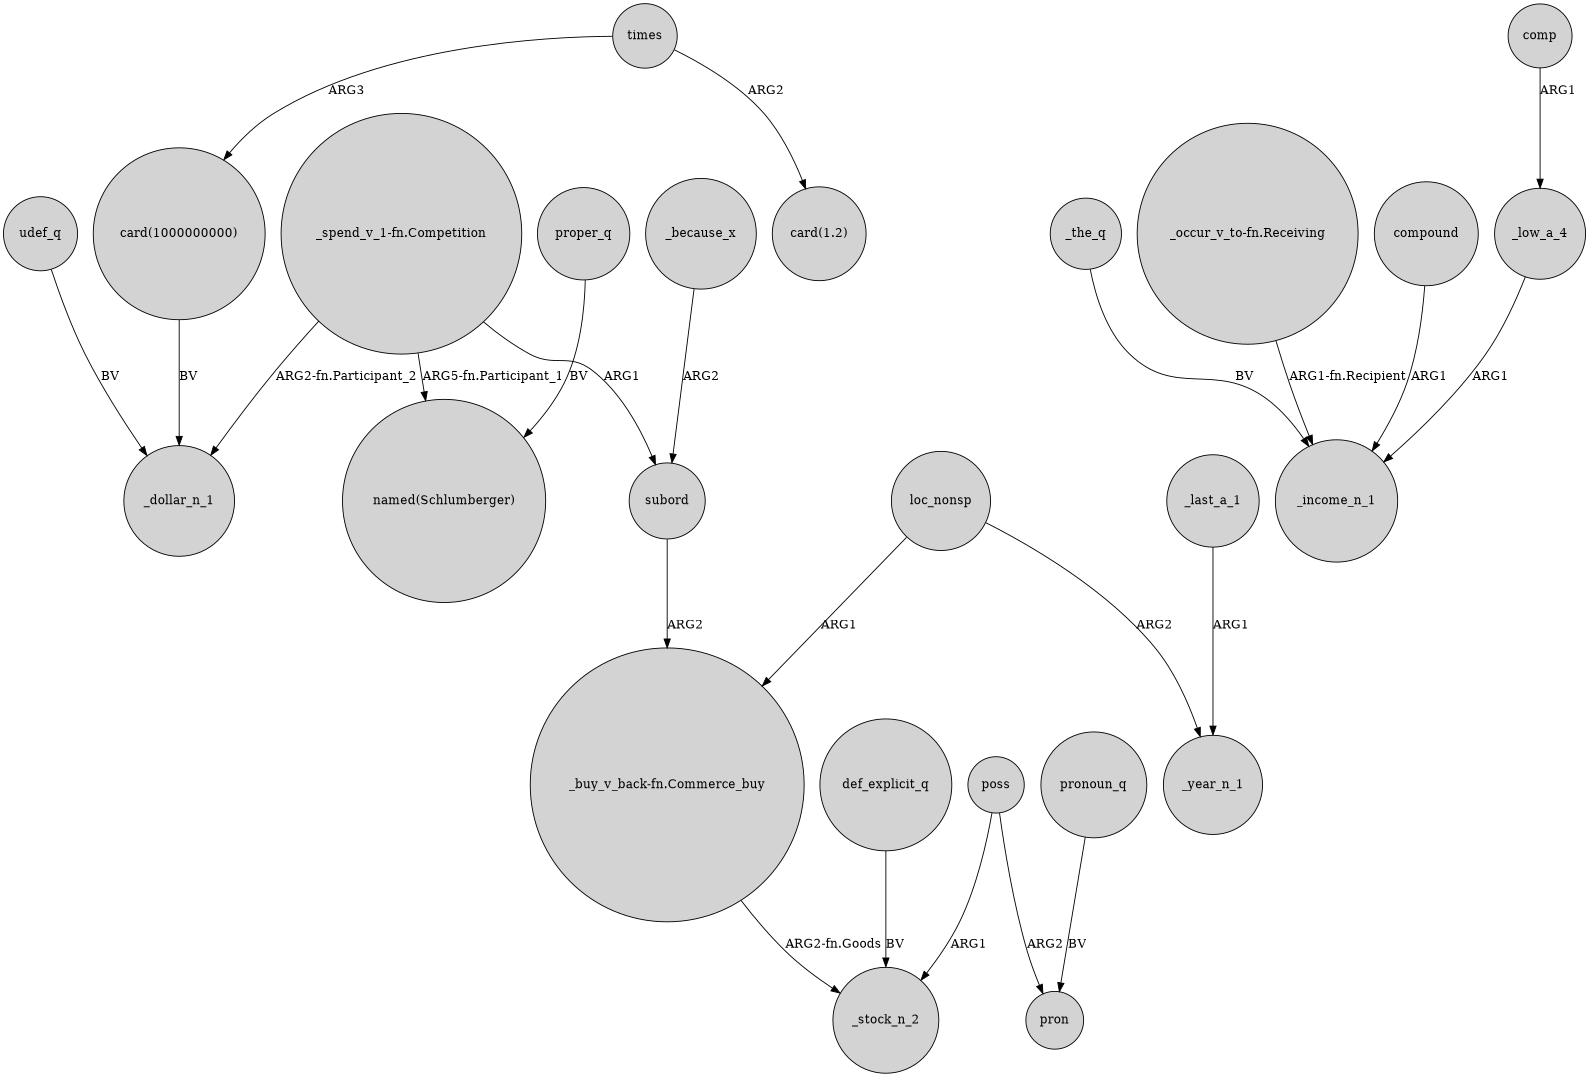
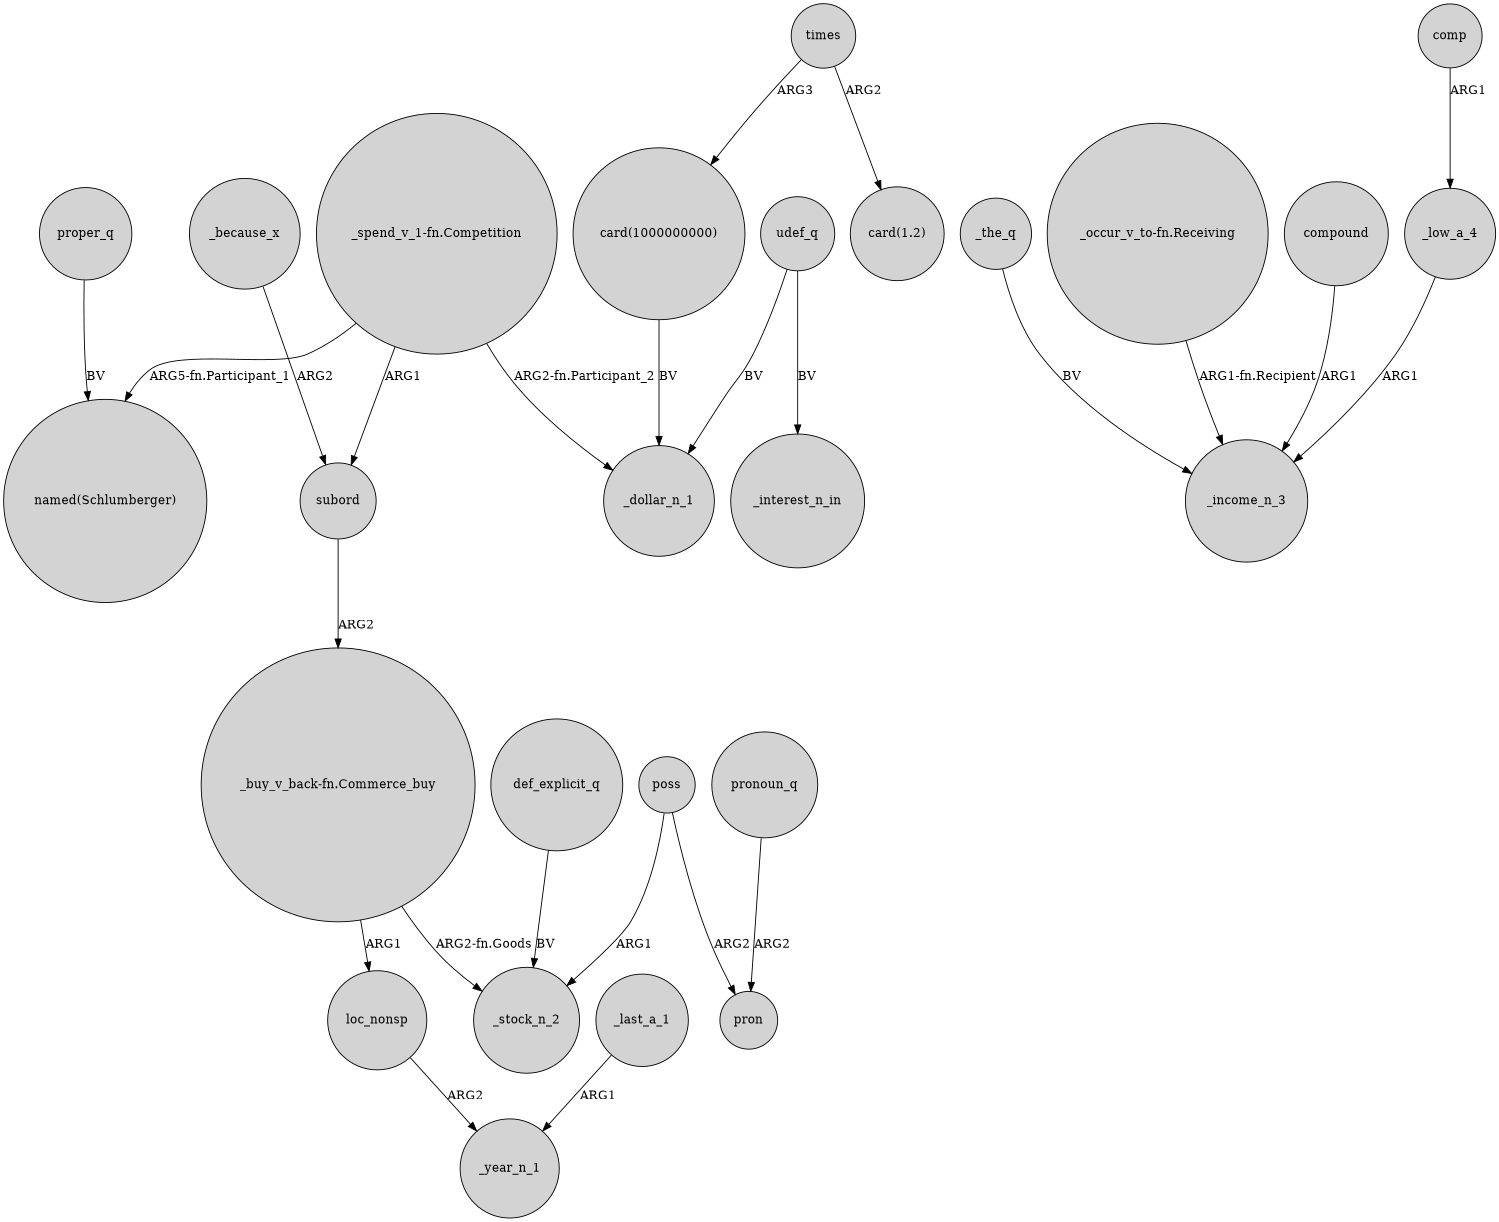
  digraph {
    node [shape=circle style=filled]
    "card(1000000000)"
    _dollar_n_1
    "_spend_v_1-fn.Competition"
    "named(Schlumberger)"
    subord
    loc_nonsp
    "_buy_v_back-fn.Commerce_buy"
    _year_n_1
    n9 [label=_stock_n_2]
    n10 [label=_low_a_4]
    comp
-   _income_n_1
+   _income_n_1 [label=_income_n_3]
    _the_q
    times
    "card(1.2)"
    _because_x
    "_occur_v_to-fn.Receiving"
    def_explicit_q
    pronoun_q
    pron
    proper_q
    poss
    compound
    _last_a_1
    udef_q
+   _interest_n_in
    "card(1000000000)" -> _dollar_n_1 [label=BV]
    "_spend_v_1-fn.Competition" -> _dollar_n_1 [label="ARG2-fn.Participant_2"]
    "_spend_v_1-fn.Competition" -> "named(Schlumberger)" [label="ARG5-fn.Participant_1"]
    "_spend_v_1-fn.Competition" -> subord [label=ARG1]
    subord -> "_buy_v_back-fn.Commerce_buy" [label=ARG2]
-   loc_nonsp -> "_buy_v_back-fn.Commerce_buy" [label=ARG1]
+   "_buy_v_back-fn.Commerce_buy" -> loc_nonsp [label=ARG1]
    loc_nonsp -> _year_n_1 [label=ARG2]
    "_buy_v_back-fn.Commerce_buy" -> n9 [label="ARG2-fn.Goods"]
    n10 -> _income_n_1 [label=ARG1]
    comp -> n10 [label=ARG1]
    _the_q -> _income_n_1 [label=BV]
    times -> "card(1000000000)" [label=ARG3]
    times -> "card(1.2)" [label=ARG2]
    _because_x -> subord [label=ARG2]
    "_occur_v_to-fn.Receiving" -> _income_n_1 [label="ARG1-fn.Recipient"]
    def_explicit_q -> n9 [label=BV]
-   pronoun_q -> pron [label=BV]
+   pronoun_q -> pron [label=ARG2]
    proper_q -> "named(Schlumberger)" [label=BV]
    poss -> n9 [label=ARG1]
    poss -> pron [label=ARG2]
    compound -> _income_n_1 [label=ARG1]
    _last_a_1 -> _year_n_1 [label=ARG1]
    udef_q -> _dollar_n_1 [label=BV]
+   udef_q -> _interest_n_in [label=BV]
  }
